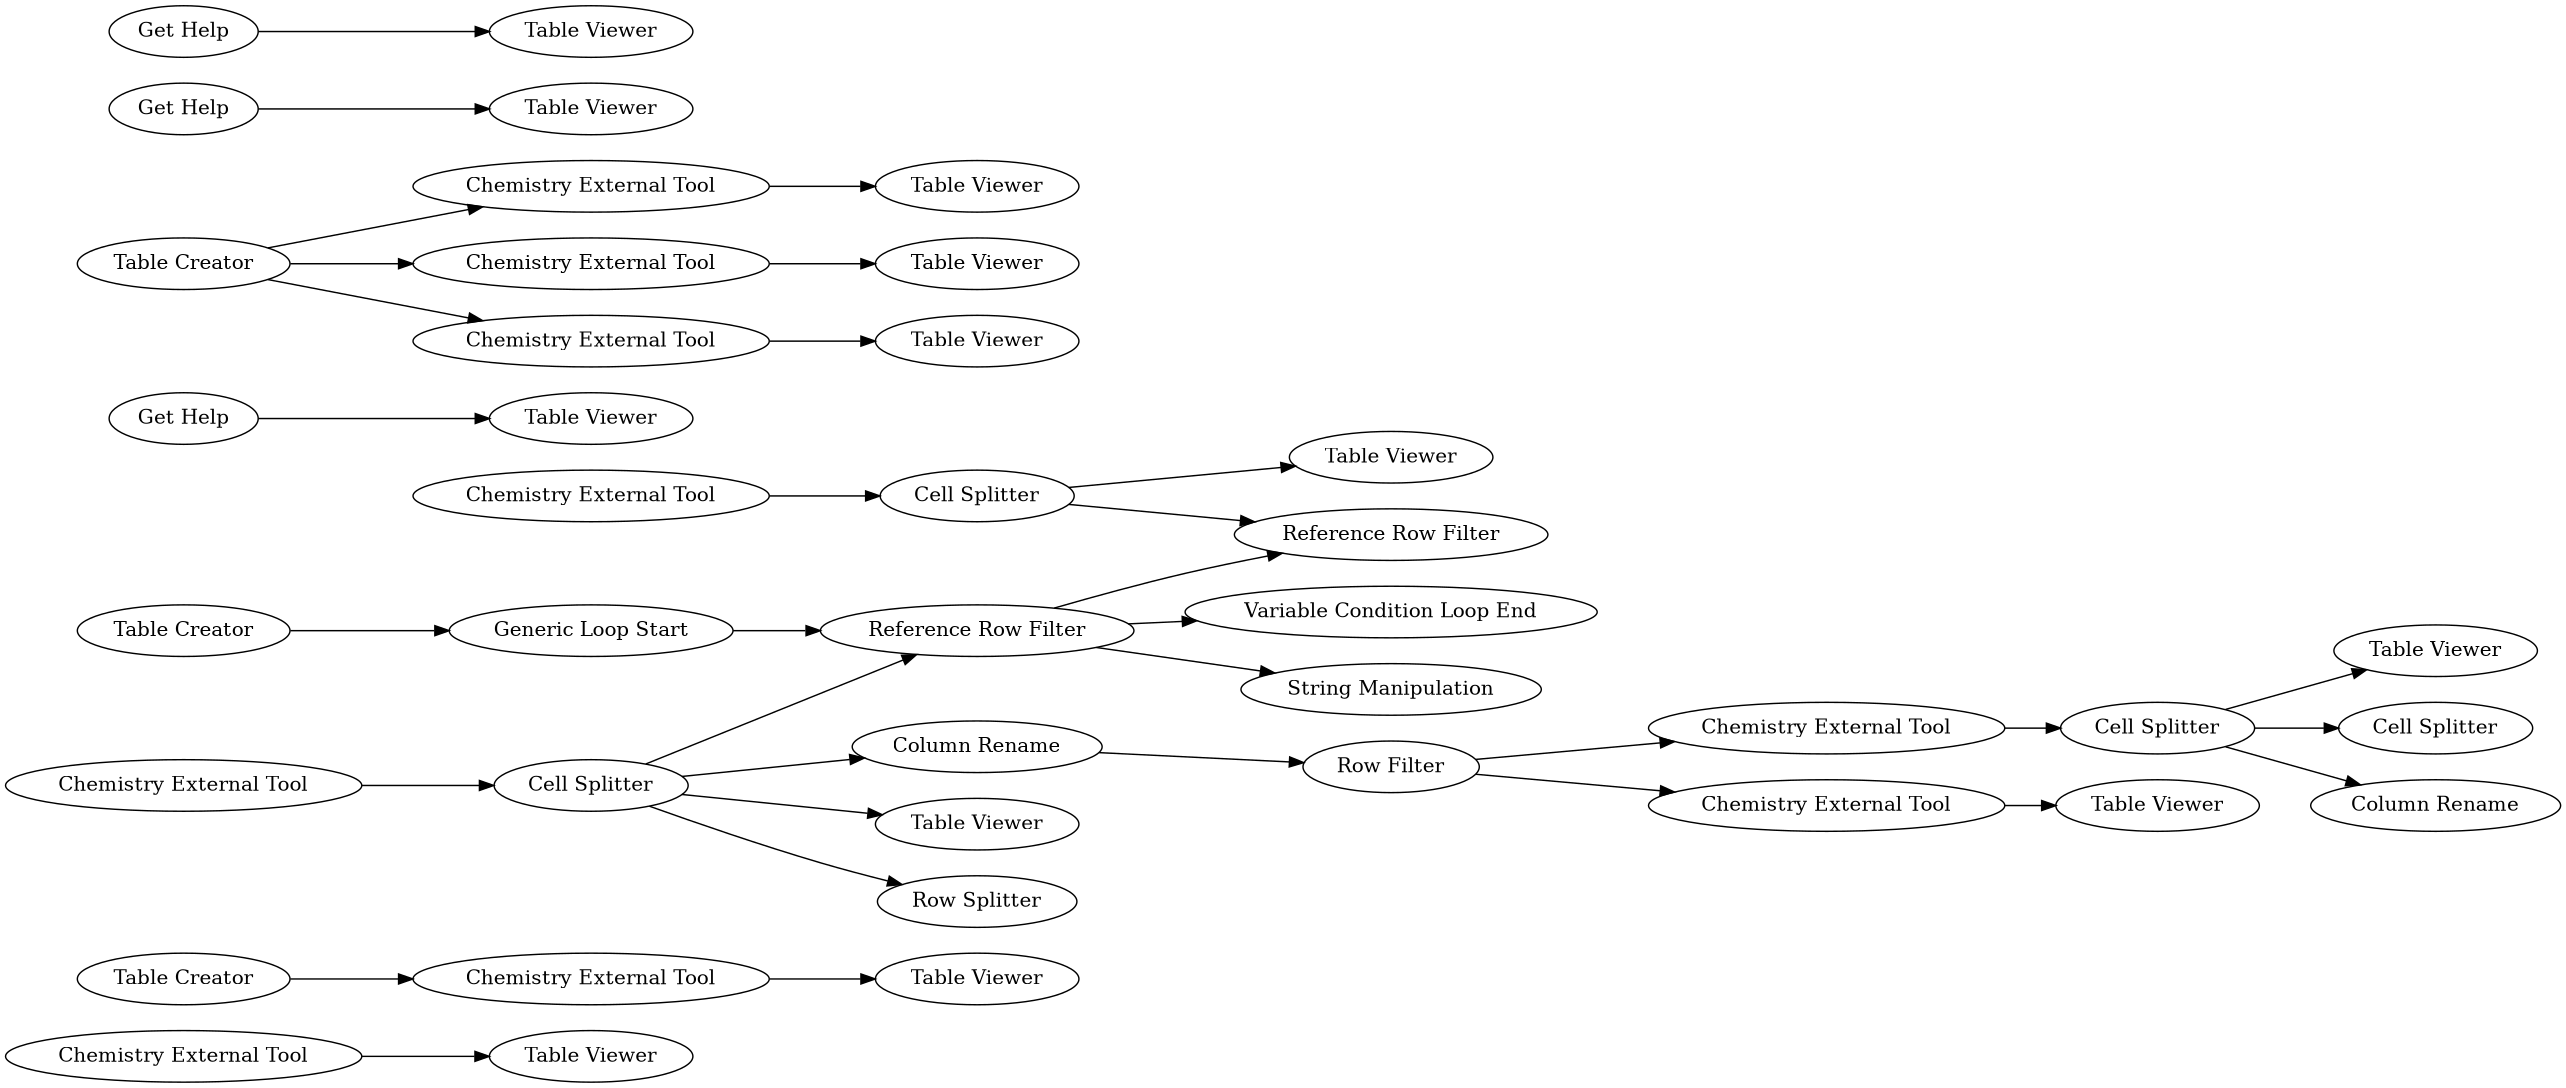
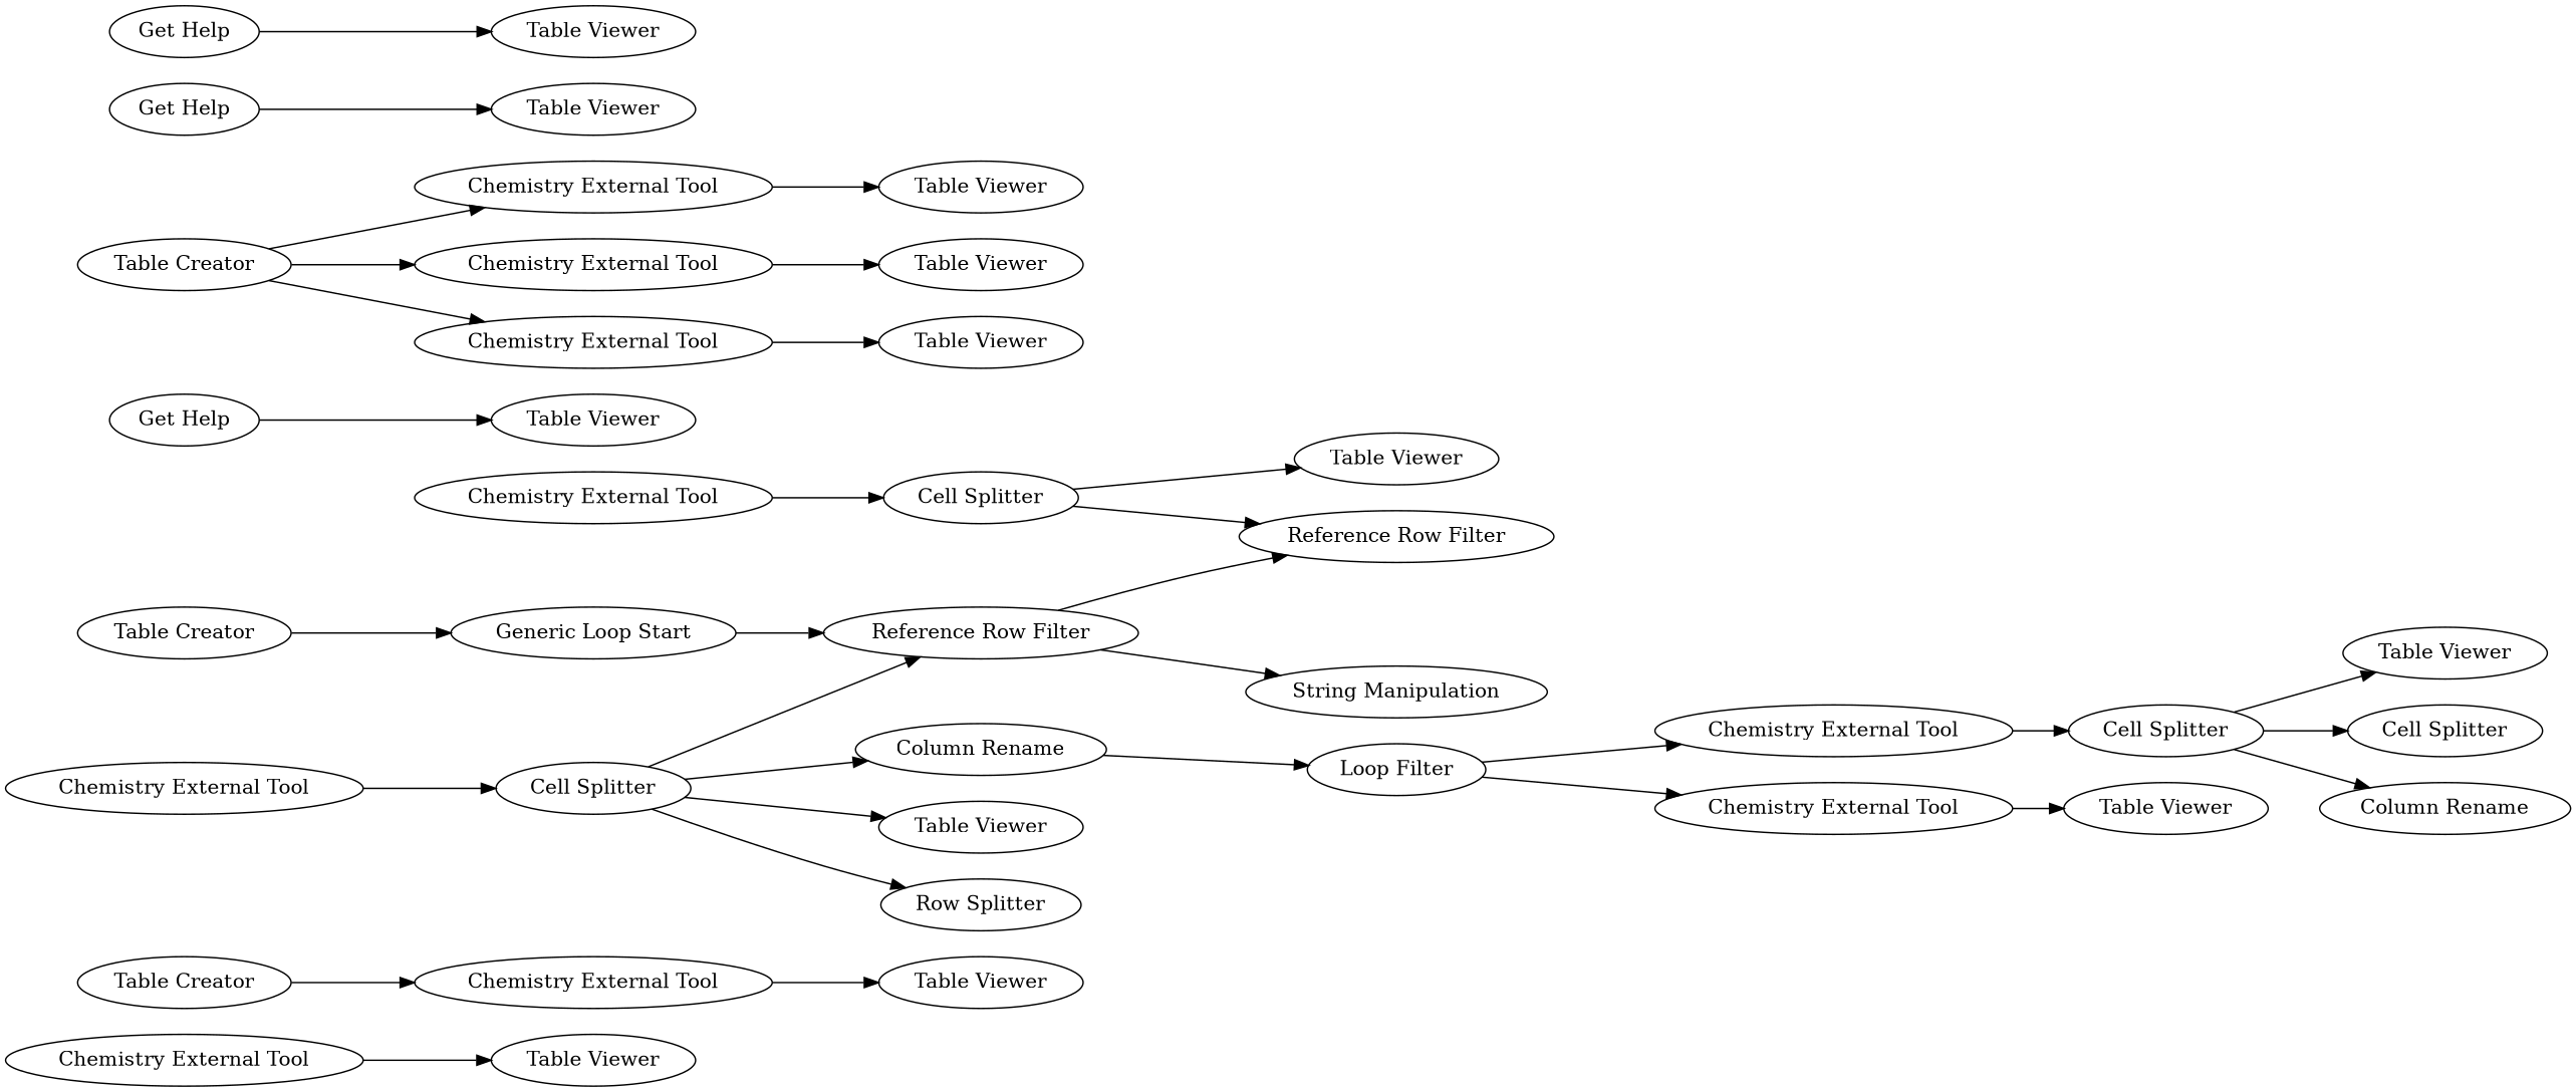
  digraph {
    rankdir=LR
    n1 [label="Chemistry External Tool"]
    n2 [label="Table Viewer"]
    n3 [label="Chemistry External Tool"]
    n4 [label="Table Viewer"]
    n5 [label="Reference Row Filter"]
    n6 [label="Reference Row Filter"]
-   n7 [label="Variable Condition Loop End"]
    n8 [label="String Manipulation"]
    n9 [label="Cell Splitter"]
    n10 [label="Table Viewer"]
    n11 [label="Get Help"]
    n12 [label="Table Viewer"]
    n13 [label="Column Rename"]
-   n14 [label="Row Filter"]
+   n14 [label="Loop Filter"]
    n15 [label="Chemistry External Tool"]
    n16 [label="Chemistry External Tool"]
    n17 [label="Cell Splitter"]
    n18 [label="Table Viewer"]
    n19 [label="Table Viewer"]
    n20 [label="Cell Splitter"]
    n21 [label="Column Rename"]
    n22 [label="Table Creator"]
    n23 [label="Chemistry External Tool"]
    n24 [label="Chemistry External Tool"]
    n25 [label="Chemistry External Tool"]
    n26 [label="Table Viewer"]
    n27 [label="Table Viewer"]
    n28 [label="Table Viewer"]
    n29 [label="Table Creator"]
    n30 [label="Cell Splitter"]
    n31 [label="Table Viewer"]
    n32 [label="Row Splitter"]
    n33 [label="Get Help"]
    n34 [label="Table Viewer"]
    n35 [label="Generic Loop Start"]
    n36 [label="Get Help"]
    n37 [label="Table Viewer"]
    n38 [label="Chemistry External Tool"]
    n39 [label="Chemistry External Tool"]
    n40 [label="Table Creator"]
    n1 -> n2
    n3 -> n4
    n5 -> n6
-   n5 -> n7
    n5 -> n8
    n9 -> n6
    n9 -> n10
    n11 -> n12
    n13 -> n14
    n14 -> n15
    n14 -> n16
    n15 -> n17
    n16 -> n18
    n17 -> n19
    n17 -> n20
    n17 -> n21
    n22 -> n23
    n22 -> n24
    n22 -> n25
    n23 -> n26
    n24 -> n27
    n25 -> n28
    n29 -> n3
    n30 -> n5
    n30 -> n13
    n30 -> n31
    n30 -> n32
    n33 -> n34
    n35 -> n5
    n36 -> n37
    n38 -> n9
    n39 -> n30
    n40 -> n35
  }
